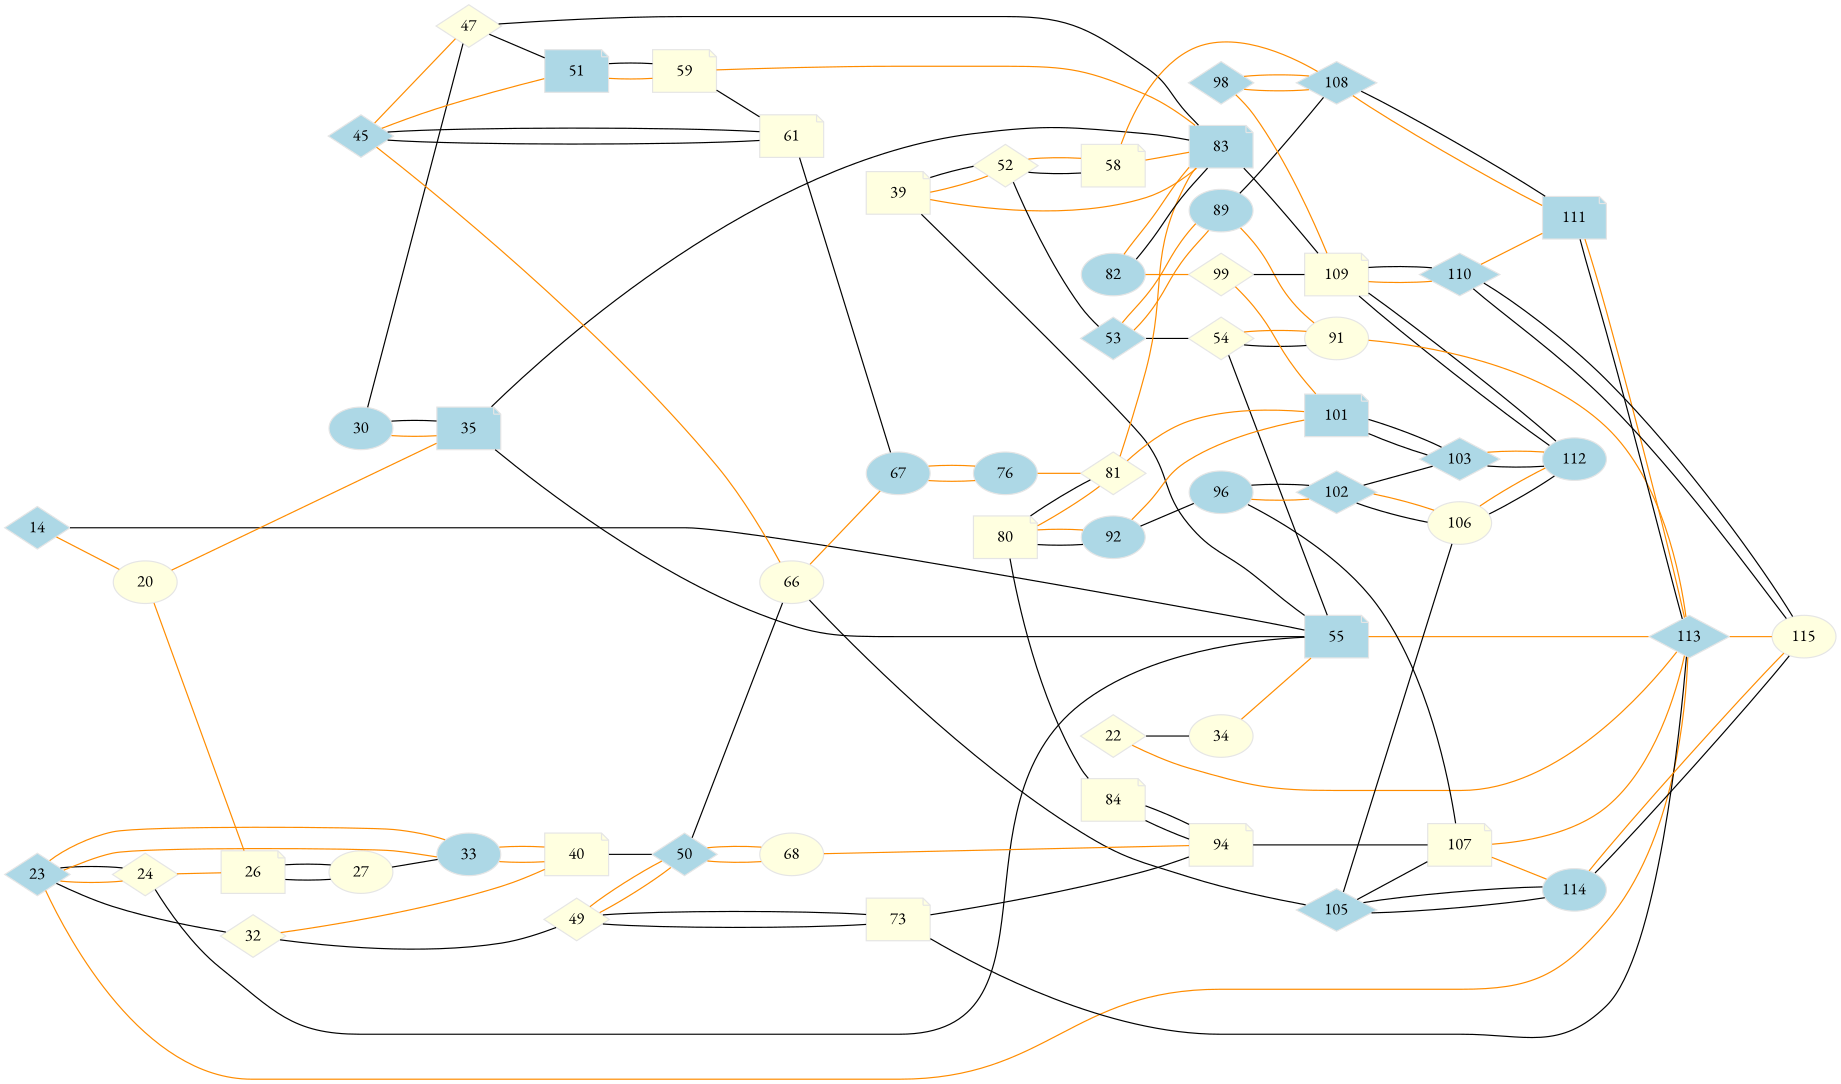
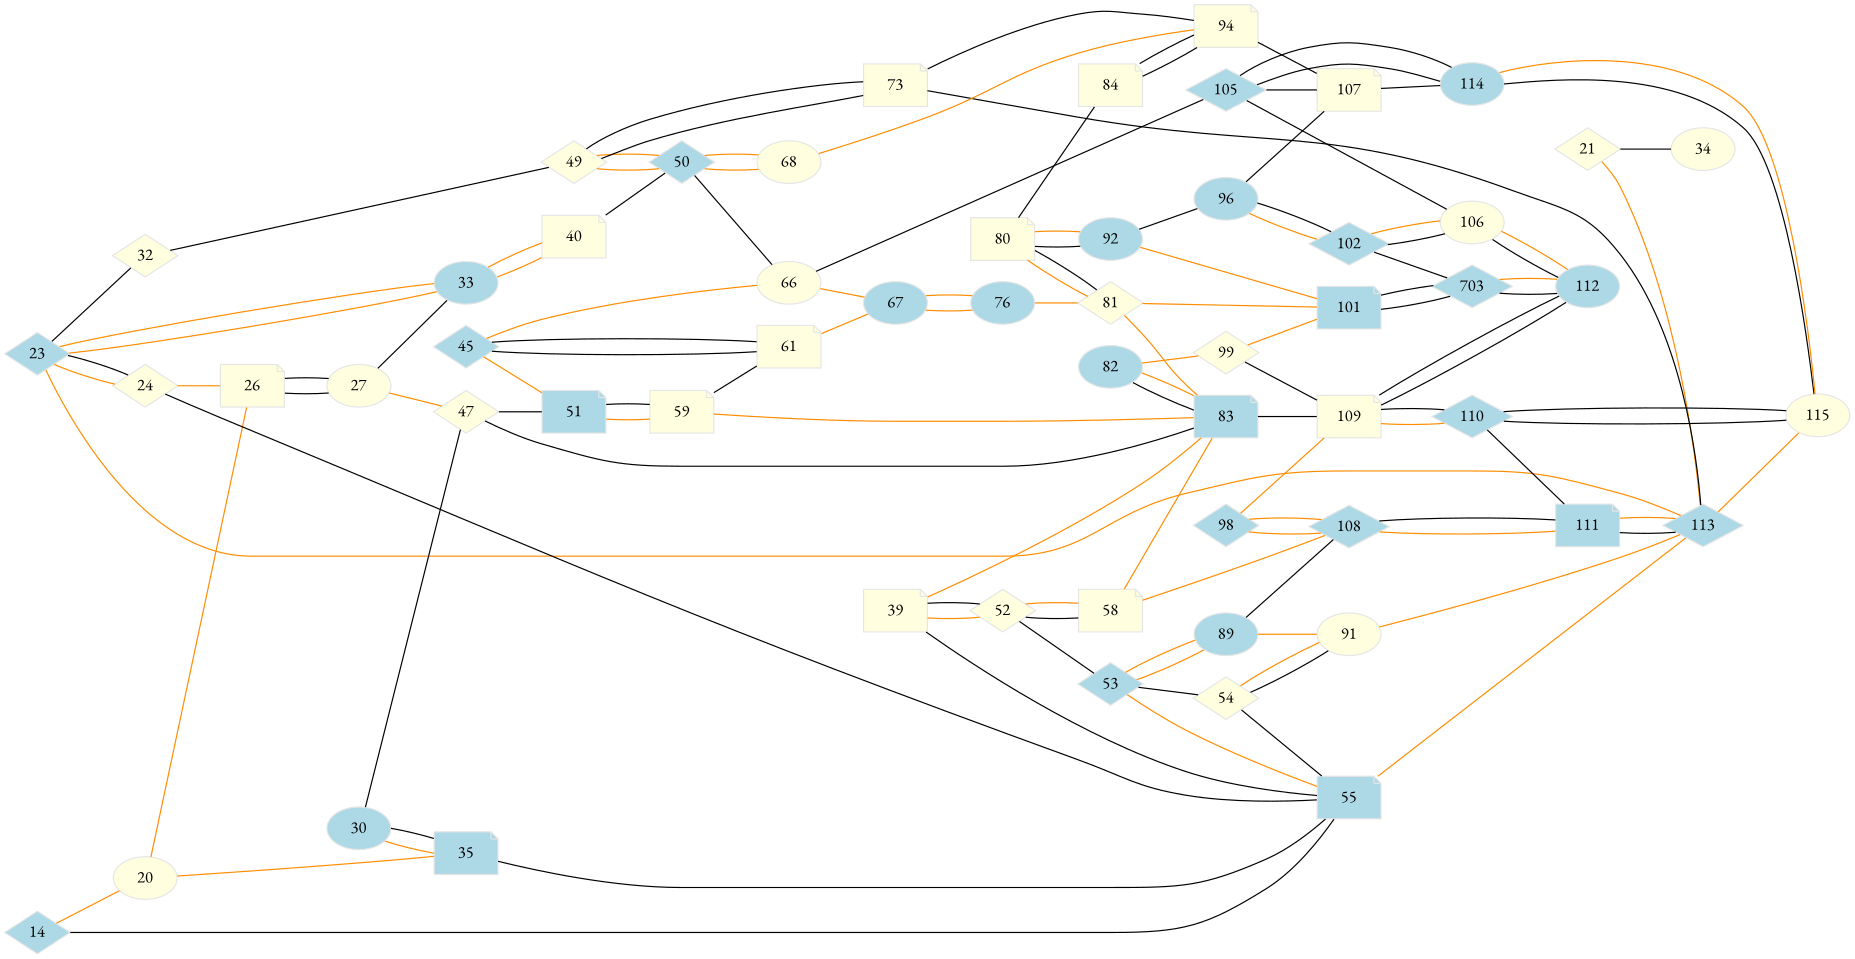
  graph {
    fontname="EB Garamond"
    rankdir=LR
    node [color=gray90 fillcolor=lightyellow fontname="EB Garamond" shape=diamond style=filled]
    edge [color=black fontname="EB Garamond"]
    14 [fillcolor=lightblue]
    20 [shape=ellipse]
    55 [fillcolor=lightblue shape=note super="+37+36+12+6+13"]
    26 [shape=note super="+19"]
    35 [fillcolor=lightblue shape=note super="+25"]
    113 [fillcolor=lightblue super="+72+62"]
    27 [shape=ellipse]
    83 [fillcolor=lightblue shape=note super="+78"]
-   21 [super="+8" label=22]
+   21 [super="+8"]
    34 [shape=ellipse super="+7"]
    115 [shape=ellipse]
    23 [fillcolor=lightblue super="+22+16+17"]
    24 [super="+18"]
    32 [super="+31"]
    33 [fillcolor=lightblue shape=ellipse]
    40 [shape=note]
    49
    47 [super="+29"]
    51 [fillcolor=lightblue shape=note super="+46"]
    30 [fillcolor=lightblue shape=ellipse]
    50 [fillcolor=lightblue super="+41+42"]
    73 [shape=note]
    109 [shape=note super="+100+97"]
    39 [shape=note]
    52
    53 [fillcolor=lightblue]
    58 [shape=note]
    66 [shape=ellipse super="+43+44"]
    68 [shape=ellipse]
    45 [fillcolor=lightblue]
    61 [shape=note]
    59 [shape=note]
    67 [fillcolor=lightblue shape=ellipse super="+65"]
    105 [fillcolor=lightblue]
    94 [shape=note super="+75+74"]
    54
    89 [fillcolor=lightblue shape=ellipse]
    108 [fillcolor=lightblue super="+88+87"]
    91 [shape=ellipse super="+90"]
    111 [fillcolor=lightblue shape=note]
    76 [fillcolor=lightblue shape=ellipse]
    107 [shape=note super="+104"]
    81 [super="+77"]
    101 [fillcolor=lightblue shape=note super="+93"]
    80 [shape=note]
    84 [shape=note super="+79"]
    92 [fillcolor=lightblue shape=ellipse]
    96 [fillcolor=lightblue shape=ellipse]
-   103 [fillcolor=lightblue]
+   103 [fillcolor=lightblue label=703]
    82 [fillcolor=lightblue shape=ellipse]
    99 [super="+86"]
    112 [fillcolor=lightblue shape=ellipse]
    110 [fillcolor=lightblue]
    102 [fillcolor=lightblue]
    114 [fillcolor=lightblue shape=ellipse]
    106 [shape=ellipse]
    98 [fillcolor=lightblue]
    14 -- 20 [color=darkorange]
    14 -- 55 [weight=2]
    20 -- 26 [color=darkorange]
    20 -- 35 [color=darkorange]
    55 -- 113 [color=darkorange weight=2]
    26 -- 27
    26 -- 27
    35 -- 55 [weight=2]
-   35 -- 83
    113 -- 115 [color=darkorange]
    27 -- 33
-   45 -- 47 [color=darkorange]
+   27 -- 47 [color=darkorange]
    83 -- 109
    21 -- 113 [color=darkorange weight=2]
    21 -- 34 [weight=2]
-   34 -- 55 [color=darkorange weight=2]
+   53 -- 55 [color=darkorange weight=2]
    23 -- 113 [color=darkorange]
    23 -- 24 [color=darkorange weight=2]
    23 -- 24
    23 -- 32 [weight=2]
    23 -- 33 [color=darkorange]
    23 -- 33 [color=darkorange]
    24 -- 55
    24 -- 26 [color=darkorange weight=2]
-   32 -- 40 [color=darkorange]
    32 -- 49
    33 -- 40 [color=darkorange]
    33 -- 40 [color=darkorange]
    40 -- 50
    49 -- 50 [color=darkorange]
    49 -- 50 [color=darkorange]
    49 -- 73
    49 -- 73
    47 -- 83
    47 -- 51 [weight=2]
    51 -- 59 [color=darkorange]
    51 -- 59
    30 -- 35 [color=darkorange weight=2]
    30 -- 35
    30 -- 47
    50 -- 66
    50 -- 68 [color=darkorange weight=2]
    50 -- 68 [color=darkorange]
    73 -- 113
    73 -- 94
    109 -- 112
    109 -- 112
    109 -- 110 [color=darkorange]
    109 -- 110
    39 -- 55
    39 -- 83 [color=darkorange]
    39 -- 52 [color=darkorange]
    39 -- 52
    52 -- 53
    52 -- 58
    52 -- 58 [color=darkorange]
    53 -- 54
    53 -- 89 [color=darkorange]
    53 -- 89 [color=darkorange]
    58 -- 83 [color=darkorange]
    58 -- 108 [color=darkorange]
    66 -- 67 [color=darkorange weight=2]
    66 -- 105
    68 -- 94 [color=darkorange]
    45 -- 51 [color=darkorange]
    45 -- 66 [color=darkorange]
    45 -- 61
    45 -- 61
-   61 -- 67
+   61 -- 67 [color=darkorange]
    59 -- 83 [color=darkorange]
    59 -- 61
    67 -- 76 [color=darkorange weight=2]
    67 -- 76 [color=darkorange]
    105 -- 107
    105 -- 114
    105 -- 114
    105 -- 106
    94 -- 107
    54 -- 55
    54 -- 91
    54 -- 91 [color=darkorange]
    89 -- 108
    89 -- 91 [color=darkorange]
    108 -- 111 [color=darkorange]
    108 -- 111
    91 -- 113 [color=darkorange weight=2]
    111 -- 113
    111 -- 113 [color=darkorange]
    76 -- 81 [color=darkorange]
-   107 -- 113 [color=darkorange]
-   107 -- 114 [color=darkorange]
+   107 -- 114
    81 -- 83 [color=darkorange]
    81 -- 101 [color=darkorange]
    101 -- 103
    101 -- 103
    80 -- 81 [color=darkorange]
    80 -- 81
    80 -- 84
    80 -- 92
    80 -- 92 [color=darkorange]
    84 -- 94 [weight=3]
    84 -- 94
    92 -- 101 [color=darkorange]
    92 -- 96
    96 -- 107
    96 -- 102 [color=darkorange]
    96 -- 102
    103 -- 112
    103 -- 112 [color=darkorange]
    82 -- 83 [weight=2]
    82 -- 83 [color=darkorange]
    82 -- 99 [color=darkorange]
    99 -- 109
    99 -- 101 [color=darkorange weight=2]
    110 -- 115
    110 -- 115
-   110 -- 111 [color=darkorange]
+   110 -- 111
    102 -- 103
    102 -- 106
    102 -- 106 [color=darkorange]
    114 -- 115
    114 -- 115 [color=darkorange]
    106 -- 112
    106 -- 112 [color=darkorange]
    98 -- 109 [color=darkorange]
    98 -- 108 [color=darkorange weight=2]
    98 -- 108 [color=darkorange]
  }
